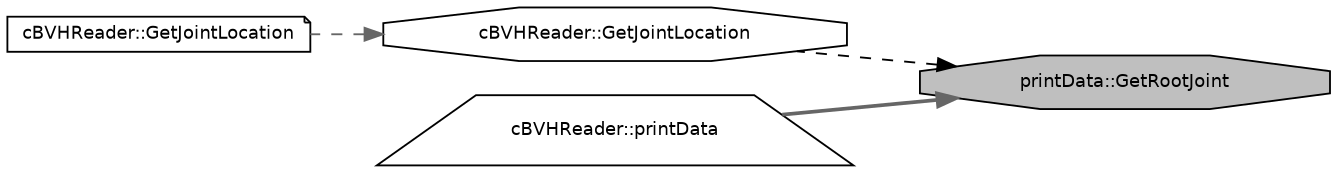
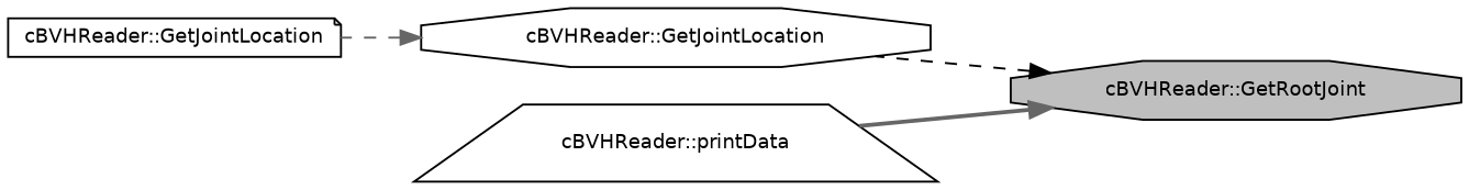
  digraph {
    rankdir=RL
    node [color=black fillcolor=white fontname=Helvetica fontsize=10 shape=octagon style=filled]
    edge [color=gray40 dir=back fontname=Helvetica fontsize=10 labelfontname=Helvetica labelfontsize=10 style=dashed]
-   n1 [fillcolor=grey75 fontcolor=black height=0.2 label="printData::GetRootJoint" width=0.4]
+   n1 [fillcolor=grey75 fontcolor=black height=0.2 label="cBVHReader::GetRootJoint" width=0.4]
    n2 [height=0.2 label="cBVHReader::GetJointLocation" width=0.4]
    n3 [height=0.2 label="cBVHReader::printData" shape=trapezium width=0.4]
    n4 [height=0.2 label="cBVHReader::GetJointLocation" shape=note width=0.4]
    n1 -> n2 [color=black]
    n1 -> n3 [style=bold]
    n2 -> n4
  }
